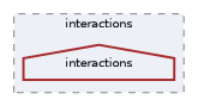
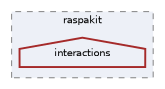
  digraph {
    compound=true
    n1 [color=brown fillcolor="#edf0f7" fontname=Helvetica fontsize=10 height=0.2 label=interactions shape=house style="filled,bold" width=0.4]
    subgraph cluster_1 {
      bgcolor="#edf0f7"
      fontname=Helvetica
      fontsize=10
-     label=interactions
+     label=raspakit
      pencolor=grey50
      style="filled,dashed"
      n1
    }
  }
